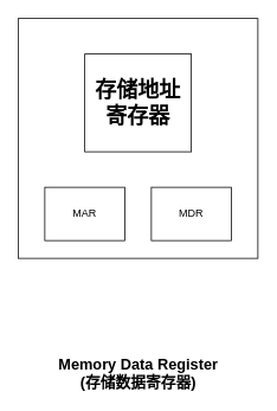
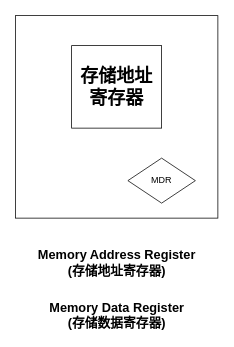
  <mxCell id="0" />
  <mxCell id="1" parent="0" />
  <mxCell id="2" value="" style="group;rounded=0;glass=0;sketch=1;" parent="1" vertex="1" connectable="0"><mxGeometry x="20" y="20" width="270" height="270" as="geometry" /></mxCell>
  <mxCell id="3" value="" style="whiteSpace=wrap;html=1;aspect=fixed;" parent="2" vertex="1"><mxGeometry width="270" height="270" as="geometry" /></mxCell>
  <mxCell id="4" value="&lt;h1&gt;存储地址寄存器&lt;br&gt;&lt;/h1&gt;" style="rounded=0;whiteSpace=wrap;html=1;align=center;" parent="2" vertex="1"><mxGeometry x="75" y="40" width="120" height="110" as="geometry" /></mxCell>
- <mxCell id="5" value="MAR" style="rounded=0;whiteSpace=wrap;html=1;" parent="2" vertex="1"><mxGeometry x="30" y="190" width="90" height="60" as="geometry" /></mxCell>
- <mxCell id="6" value="MDR" style="rounded=0;whiteSpace=wrap;html=1;" parent="2" vertex="1"><mxGeometry x="150" y="190" width="90" height="60" as="geometry" /></mxCell>
+ <mxCell id="6" value="MDR" style="rhombus;whiteSpace=wrap;html=1;" parent="2" vertex="1"><mxGeometry x="150" y="190" width="90" height="60" as="geometry" /></mxCell>
+ <mxCell id="7" value="&lt;b style=&quot;font-size: 17px&quot;&gt;Memory Address Register&lt;br&gt;(存储地址寄存器)&lt;/b&gt;" style="text;html=1;align=center;verticalAlign=middle;resizable=0;points=[];autosize=1;strokeColor=none;" parent="1" vertex="1"><mxGeometry x="40" y="330" width="230" height="40" as="geometry" /></mxCell>
  <mxCell id="8" value="&lt;b style=&quot;font-size: 17px&quot;&gt;Memory Data Register&lt;br&gt;(存储数据寄存器)&lt;/b&gt;" style="text;html=1;align=center;verticalAlign=middle;resizable=0;points=[];autosize=1;strokeColor=none;" parent="1" vertex="1"><mxGeometry x="55" y="400" width="200" height="40" as="geometry" /></mxCell>
